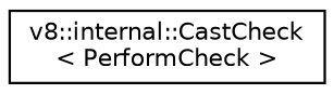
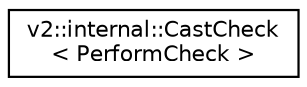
  digraph {
    rankdir=LR
-   n1 [color=black fillcolor=white fontname=Helvetica fontsize=10 height=0.2 label="v8::internal::CastCheck\l\< PerformCheck \>" shape=record style=filled width=0.4]
+   n1 [color=black fillcolor=white fontname=Helvetica fontsize=10 height=0.2 label="v2::internal::CastCheck\l\< PerformCheck \>" shape=record style=filled width=0.4]
  }
